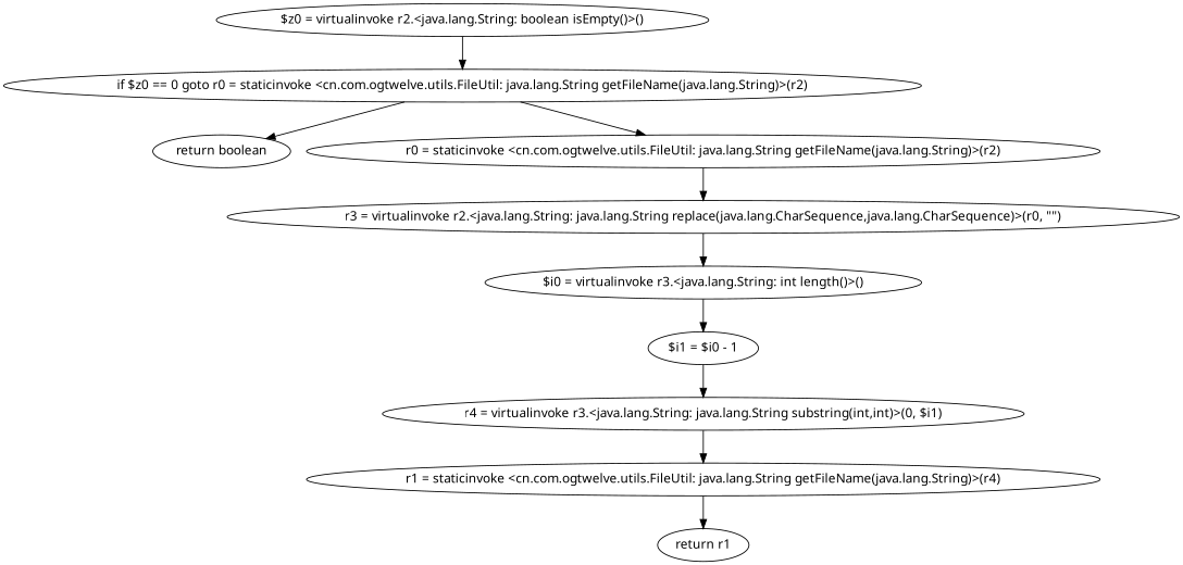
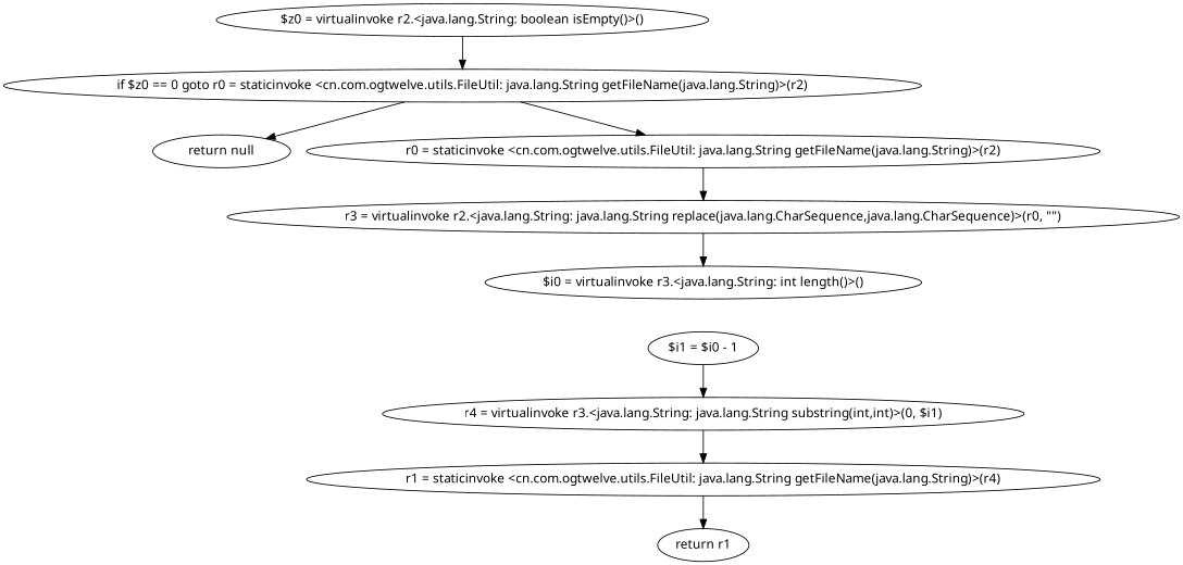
  digraph {
    fontname="Noto Sans"
    node [fontname="Noto Sans"]
    edge [fontname="Noto Sans"]
    "$z0 = virtualinvoke r2.<java.lang.String: boolean isEmpty()>()"
    "if $z0 == 0 goto r0 = staticinvoke <cn.com.ogtwelve.utils.FileUtil: java.lang.String getFileName(java.lang.String)>(r2)"
-   "return null" [label="return boolean"]
+   "return null"
    "r0 = staticinvoke <cn.com.ogtwelve.utils.FileUtil: java.lang.String getFileName(java.lang.String)>(r2)"
    "r3 = virtualinvoke r2.<java.lang.String: java.lang.String replace(java.lang.CharSequence,java.lang.CharSequence)>(r0, \"\")"
    "$i0 = virtualinvoke r3.<java.lang.String: int length()>()"
    "$i1 = $i0 - 1"
    "r4 = virtualinvoke r3.<java.lang.String: java.lang.String substring(int,int)>(0, $i1)"
    "r1 = staticinvoke <cn.com.ogtwelve.utils.FileUtil: java.lang.String getFileName(java.lang.String)>(r4)"
    "return r1"
    "$z0 = virtualinvoke r2.<java.lang.String: boolean isEmpty()>()" -> "if $z0 == 0 goto r0 = staticinvoke <cn.com.ogtwelve.utils.FileUtil: java.lang.String getFileName(java.lang.String)>(r2)"
    "if $z0 == 0 goto r0 = staticinvoke <cn.com.ogtwelve.utils.FileUtil: java.lang.String getFileName(java.lang.String)>(r2)" -> "return null"
    "if $z0 == 0 goto r0 = staticinvoke <cn.com.ogtwelve.utils.FileUtil: java.lang.String getFileName(java.lang.String)>(r2)" -> "r0 = staticinvoke <cn.com.ogtwelve.utils.FileUtil: java.lang.String getFileName(java.lang.String)>(r2)"
    "r0 = staticinvoke <cn.com.ogtwelve.utils.FileUtil: java.lang.String getFileName(java.lang.String)>(r2)" -> "r3 = virtualinvoke r2.<java.lang.String: java.lang.String replace(java.lang.CharSequence,java.lang.CharSequence)>(r0, \"\")"
    "r3 = virtualinvoke r2.<java.lang.String: java.lang.String replace(java.lang.CharSequence,java.lang.CharSequence)>(r0, \"\")" -> "$i0 = virtualinvoke r3.<java.lang.String: int length()>()"
-   "$i0 = virtualinvoke r3.<java.lang.String: int length()>()" -> "$i1 = $i0 - 1"
    "$i1 = $i0 - 1" -> "r4 = virtualinvoke r3.<java.lang.String: java.lang.String substring(int,int)>(0, $i1)"
    "r4 = virtualinvoke r3.<java.lang.String: java.lang.String substring(int,int)>(0, $i1)" -> "r1 = staticinvoke <cn.com.ogtwelve.utils.FileUtil: java.lang.String getFileName(java.lang.String)>(r4)"
    "r1 = staticinvoke <cn.com.ogtwelve.utils.FileUtil: java.lang.String getFileName(java.lang.String)>(r4)" -> "return r1"
  }
